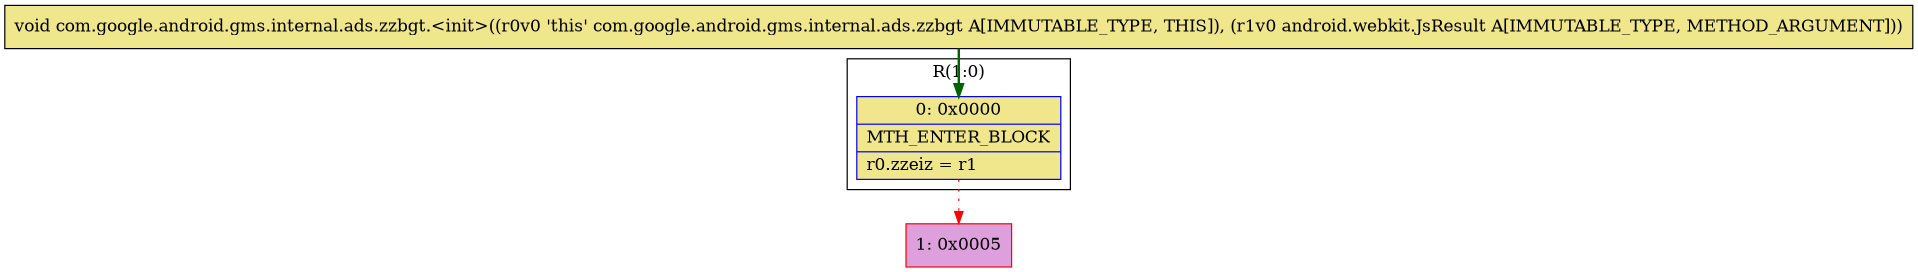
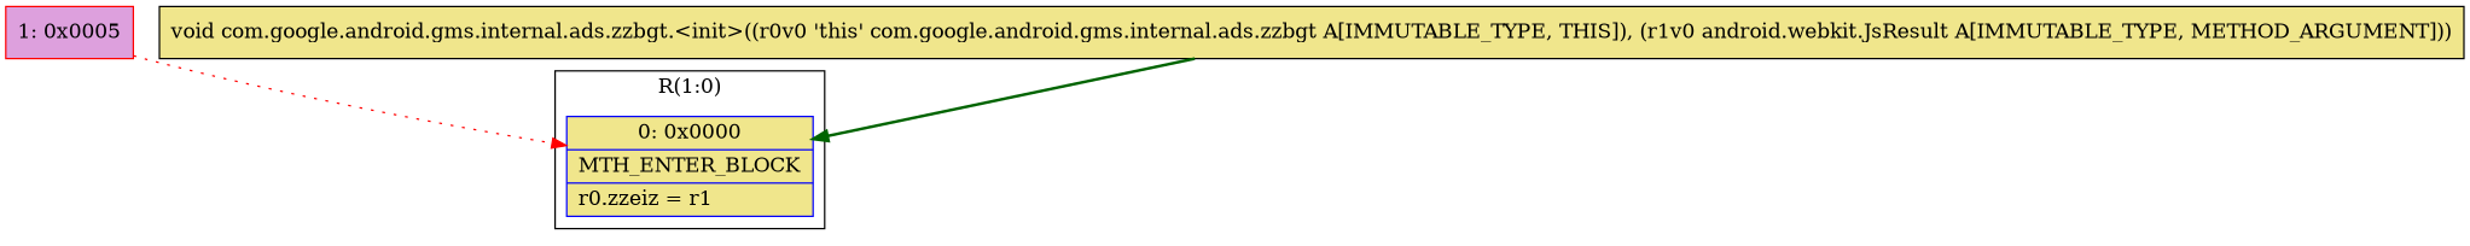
  digraph {
    node [shape=record style=filled fillcolor=khaki]
    n1 [color=blue label="{0\:\ 0x0000|MTH_ENTER_BLOCK\l|r0.zzeiz = r1\l}"]
    n2 [color=red label="{1\:\ 0x0005}" fillcolor=plum]
    n3 [label="{void com.google.android.gms.internal.ads.zzbgt.\<init\>((r0v0 'this' com.google.android.gms.internal.ads.zzbgt A[IMMUTABLE_TYPE, THIS]), (r1v0 android.webkit.JsResult A[IMMUTABLE_TYPE, METHOD_ARGUMENT])) }"]
    subgraph cluster_1 {
      label="R(1:0)"
      n1
    }
-   n1 -> n2 [color=red style=dotted]
+   n2 -> n1 [color=red style=dotted]
    n3 -> n1 [color=darkgreen style=bold]
  }
